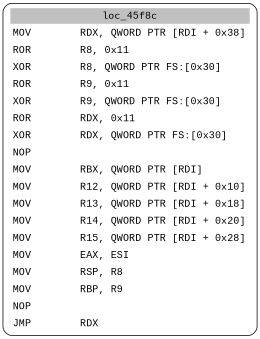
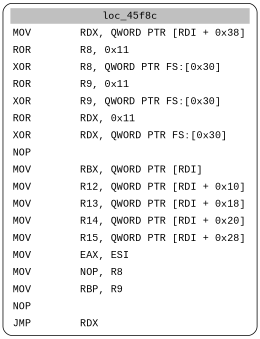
  digraph {
-   n1 [fontname="Courier New" label=<<table border="0" cellborder="0" cellpadding="3"><tr><td align="center" colspan="2" bgcolor="grey">loc_45f8c</td></tr><tr><td align="left">MOV        RDX, QWORD PTR [RDI + 0x38]</td></tr><tr><td align="left">ROR        R8, 0x11</td></tr><tr><td align="left">XOR        R8, QWORD PTR FS:[0x30]</td></tr><tr><td align="left">ROR        R9, 0x11</td></tr><tr><td align="left">XOR        R9, QWORD PTR FS:[0x30]</td></tr><tr><td align="left">ROR        RDX, 0x11</td></tr><tr><td align="left">XOR        RDX, QWORD PTR FS:[0x30]</td></tr><tr><td align="left">NOP        </td></tr><tr><td align="left">MOV        RBX, QWORD PTR [RDI]</td></tr><tr><td align="left">MOV        R12, QWORD PTR [RDI + 0x10]</td></tr><tr><td align="left">MOV        R13, QWORD PTR [RDI + 0x18]</td></tr><tr><td align="left">MOV        R14, QWORD PTR [RDI + 0x20]</td></tr><tr><td align="left">MOV        R15, QWORD PTR [RDI + 0x28]</td></tr><tr><td align="left">MOV        EAX, ESI</td></tr><tr><td align="left">MOV        RSP, R8</td></tr><tr><td align="left">MOV        RBP, R9</td></tr><tr><td align="left">NOP        </td></tr><tr><td align="left">JMP        RDX</td></tr></table>> shape=Mrecord]
+   n1 [fontname="Courier New" label=<<table border="0" cellborder="0" cellpadding="3"><tr><td align="center" colspan="2" bgcolor="grey">loc_45f8c</td></tr><tr><td align="left">MOV        RDX, QWORD PTR [RDI + 0x38]</td></tr><tr><td align="left">ROR        R8, 0x11</td></tr><tr><td align="left">XOR        R8, QWORD PTR FS:[0x30]</td></tr><tr><td align="left">ROR        R9, 0x11</td></tr><tr><td align="left">XOR        R9, QWORD PTR FS:[0x30]</td></tr><tr><td align="left">ROR        RDX, 0x11</td></tr><tr><td align="left">XOR        RDX, QWORD PTR FS:[0x30]</td></tr><tr><td align="left">NOP        </td></tr><tr><td align="left">MOV        RBX, QWORD PTR [RDI]</td></tr><tr><td align="left">MOV        R12, QWORD PTR [RDI + 0x10]</td></tr><tr><td align="left">MOV        R13, QWORD PTR [RDI + 0x18]</td></tr><tr><td align="left">MOV        R14, QWORD PTR [RDI + 0x20]</td></tr><tr><td align="left">MOV        R15, QWORD PTR [RDI + 0x28]</td></tr><tr><td align="left">MOV        EAX, ESI</td></tr><tr><td align="left">MOV        NOP, R8</td></tr><tr><td align="left">MOV        RBP, R9</td></tr><tr><td align="left">NOP        </td></tr><tr><td align="left">JMP        RDX</td></tr></table>> shape=Mrecord]
  }
